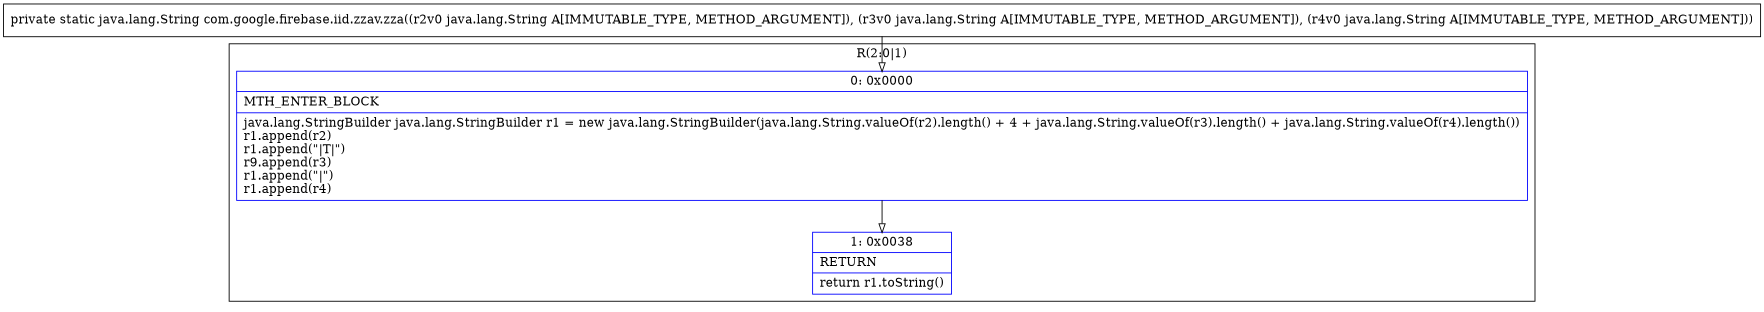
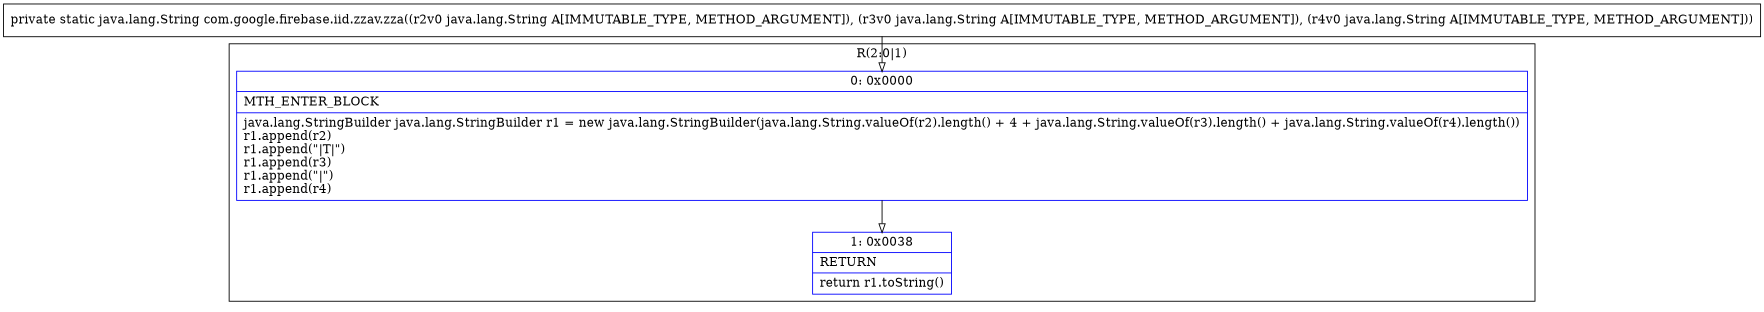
  digraph {
    node [color=blue shape=record]
    edge [arrowhead=onormal]
-   n1 [label="{0\:\ 0x0000|MTH_ENTER_BLOCK\l|java.lang.StringBuilder java.lang.StringBuilder r1 = new java.lang.StringBuilder(java.lang.String.valueOf(r2).length() + 4 + java.lang.String.valueOf(r3).length() + java.lang.String.valueOf(r4).length())\lr1.append(r2)\lr1.append(\"\|T\|\")\lr9.append(r3)\lr1.append(\"\|\")\lr1.append(r4)\l}"]
+   n1 [label="{0\:\ 0x0000|MTH_ENTER_BLOCK\l|java.lang.StringBuilder java.lang.StringBuilder r1 = new java.lang.StringBuilder(java.lang.String.valueOf(r2).length() + 4 + java.lang.String.valueOf(r3).length() + java.lang.String.valueOf(r4).length())\lr1.append(r2)\lr1.append(\"\|T\|\")\lr1.append(r3)\lr1.append(\"\|\")\lr1.append(r4)\l}"]
    n2 [label="{1\:\ 0x0038|RETURN\l|return r1.toString()\l}"]
    n3 [label="{private static java.lang.String com.google.firebase.iid.zzav.zza((r2v0 java.lang.String A[IMMUTABLE_TYPE, METHOD_ARGUMENT]), (r3v0 java.lang.String A[IMMUTABLE_TYPE, METHOD_ARGUMENT]), (r4v0 java.lang.String A[IMMUTABLE_TYPE, METHOD_ARGUMENT])) }" color=""]
    subgraph cluster_1 {
      label="R(2:0|1)"
      n1
      n2
    }
    n1 -> n2
    n3 -> n1
  }
